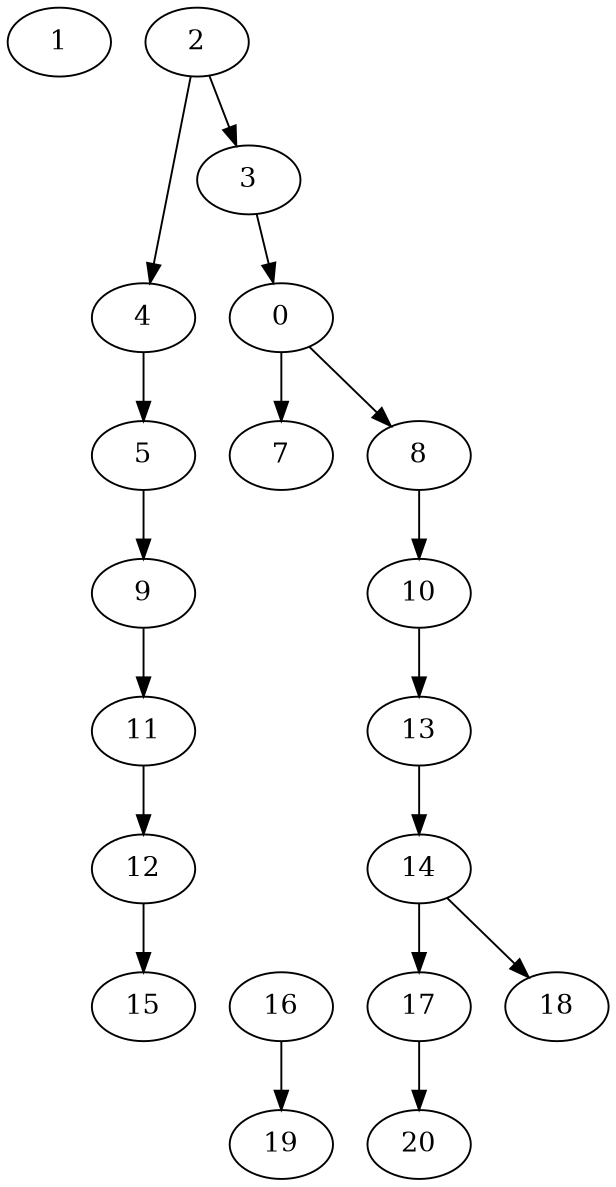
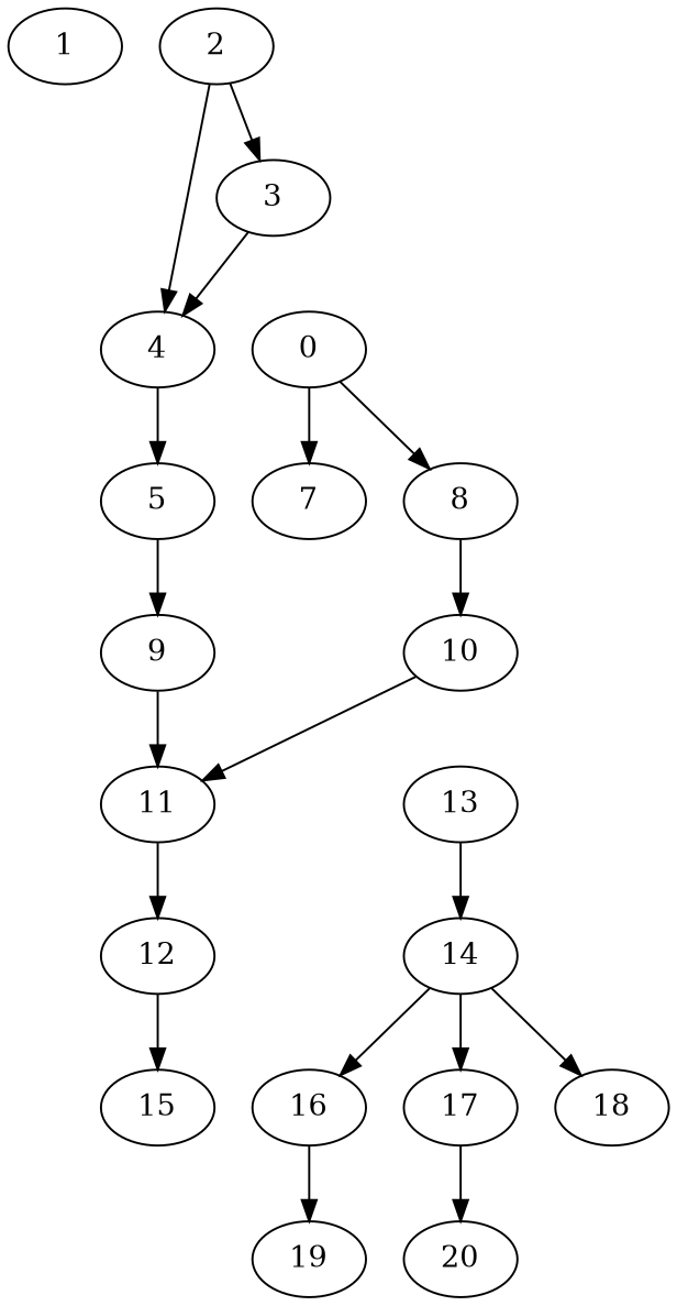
  digraph {
    node [alpha=0.04]
    1 [alpha=0.08 expect_size=42567680]
    2 [alpha=0.06 expect_size=17438720]
    3 [alpha=0.07 expect_size=34098176]
    4 [alpha=0.16 expect_size=41312256]
    n5 [alpha=0.13 expect_size=10177536 label=0]
    5 [alpha=0.17 expect_size=30697472]
    7 [alpha=0.03 expect_size=14830592]
    8 [alpha=0.08 expect_size=24079360]
    9 [alpha=0.18 expect_size=36790272]
    10 [expect_size=10122240]
    11 [expect_size=39243776]
    12 [alpha=0.20 expect_size=11825152]
    13 [alpha=0.12 expect_size=25958400]
    14 [alpha=0.09 expect_size=42355712]
    15 [expect_size=32038912]
    16 [alpha=0.20 expect_size=25134080]
    17 [alpha=0.12 expect_size=8244224]
    18 [alpha=0.09 expect_size=14360576]
    19 [alpha=0.19 expect_size=32838656]
    20 [alpha=0.19 expect_size=27059200]
    2 -> 3
    2 -> 4
-   3 -> n5
+   3 -> 4
    4 -> 5
    n5 -> 7
    n5 -> 8
    5 -> 9
    8 -> 10
    9 -> 11
-   10 -> 13
+   10 -> 11
    11 -> 12
    12 -> 15
    13 -> 14
+   14 -> 16
    14 -> 17
    14 -> 18
    16 -> 19
    17 -> 20
  }
